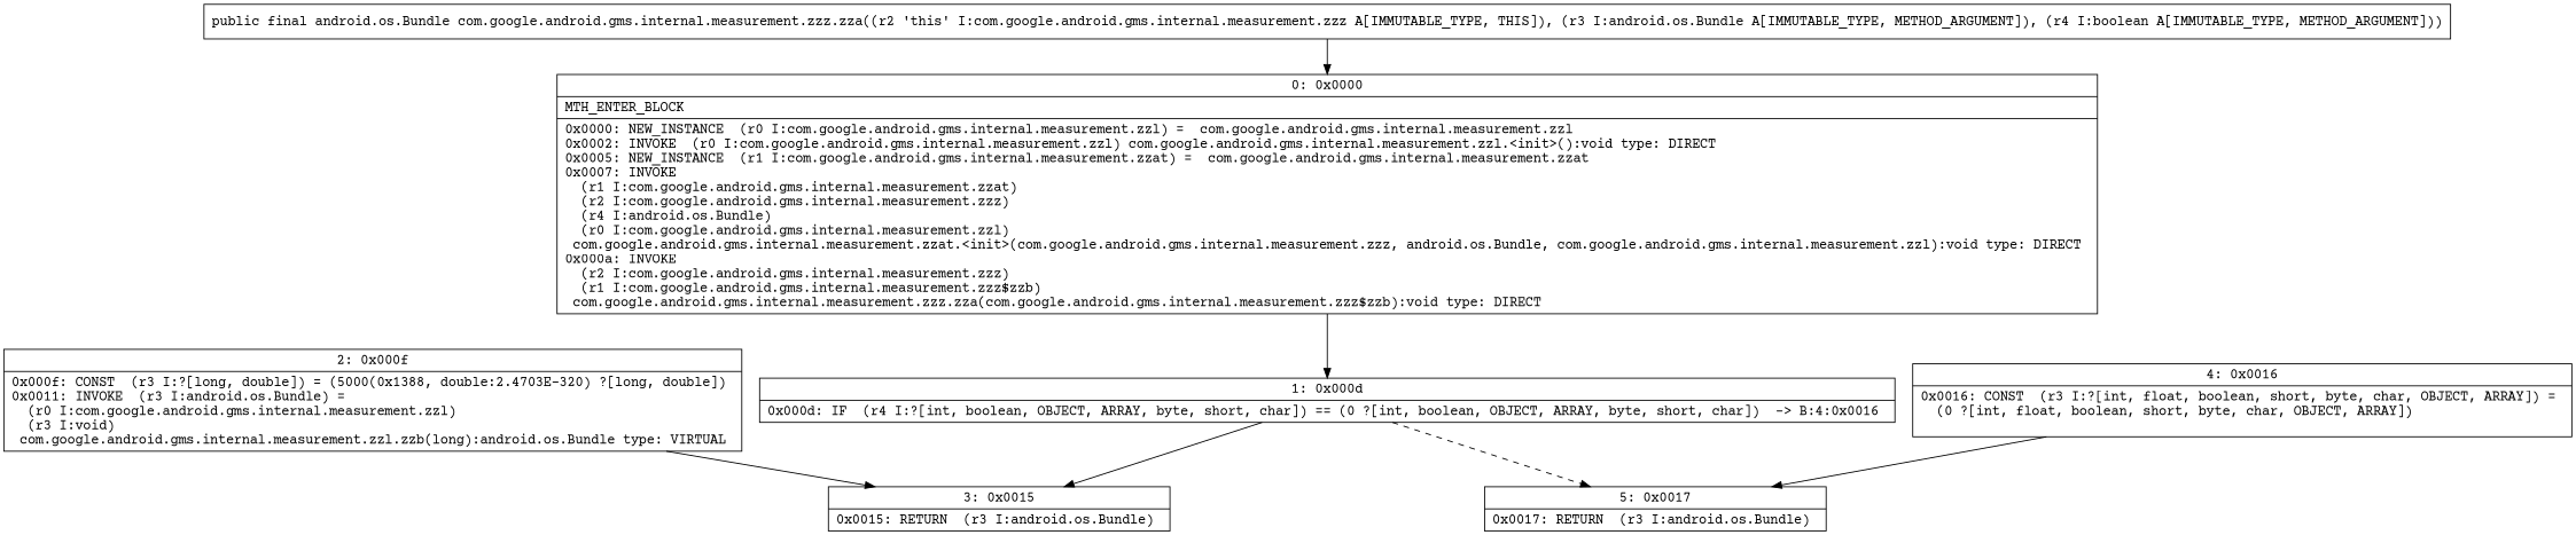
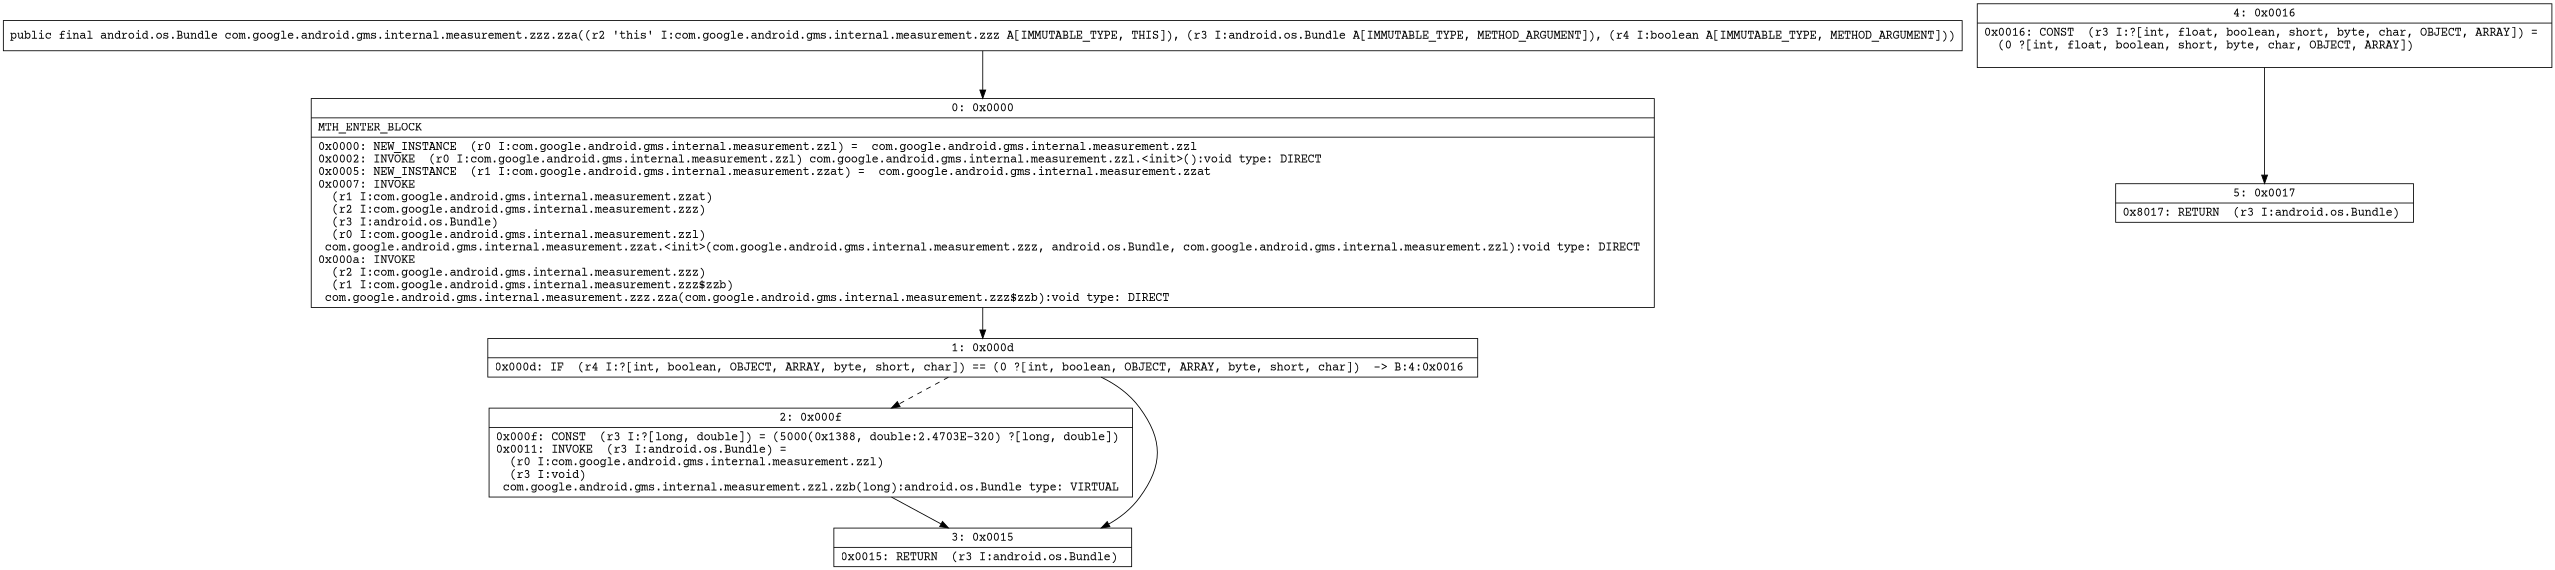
  digraph {
    fontname="Courier Prime"
    node [fontname="Courier Prime" shape=record]
    edge [fontname="Courier Prime"]
-   n1 [label="{0\:\ 0x0000|MTH_ENTER_BLOCK\l|0x0000: NEW_INSTANCE  (r0 I:com.google.android.gms.internal.measurement.zzl) =  com.google.android.gms.internal.measurement.zzl \l0x0002: INVOKE  (r0 I:com.google.android.gms.internal.measurement.zzl) com.google.android.gms.internal.measurement.zzl.\<init\>():void type: DIRECT \l0x0005: NEW_INSTANCE  (r1 I:com.google.android.gms.internal.measurement.zzat) =  com.google.android.gms.internal.measurement.zzat \l0x0007: INVOKE  \l  (r1 I:com.google.android.gms.internal.measurement.zzat)\l  (r2 I:com.google.android.gms.internal.measurement.zzz)\l  (r4 I:android.os.Bundle)\l  (r0 I:com.google.android.gms.internal.measurement.zzl)\l com.google.android.gms.internal.measurement.zzat.\<init\>(com.google.android.gms.internal.measurement.zzz, android.os.Bundle, com.google.android.gms.internal.measurement.zzl):void type: DIRECT \l0x000a: INVOKE  \l  (r2 I:com.google.android.gms.internal.measurement.zzz)\l  (r1 I:com.google.android.gms.internal.measurement.zzz$zzb)\l com.google.android.gms.internal.measurement.zzz.zza(com.google.android.gms.internal.measurement.zzz$zzb):void type: DIRECT \l}"]
+   n1 [label="{0\:\ 0x0000|MTH_ENTER_BLOCK\l|0x0000: NEW_INSTANCE  (r0 I:com.google.android.gms.internal.measurement.zzl) =  com.google.android.gms.internal.measurement.zzl \l0x0002: INVOKE  (r0 I:com.google.android.gms.internal.measurement.zzl) com.google.android.gms.internal.measurement.zzl.\<init\>():void type: DIRECT \l0x0005: NEW_INSTANCE  (r1 I:com.google.android.gms.internal.measurement.zzat) =  com.google.android.gms.internal.measurement.zzat \l0x0007: INVOKE  \l  (r1 I:com.google.android.gms.internal.measurement.zzat)\l  (r2 I:com.google.android.gms.internal.measurement.zzz)\l  (r3 I:android.os.Bundle)\l  (r0 I:com.google.android.gms.internal.measurement.zzl)\l com.google.android.gms.internal.measurement.zzat.\<init\>(com.google.android.gms.internal.measurement.zzz, android.os.Bundle, com.google.android.gms.internal.measurement.zzl):void type: DIRECT \l0x000a: INVOKE  \l  (r2 I:com.google.android.gms.internal.measurement.zzz)\l  (r1 I:com.google.android.gms.internal.measurement.zzz$zzb)\l com.google.android.gms.internal.measurement.zzz.zza(com.google.android.gms.internal.measurement.zzz$zzb):void type: DIRECT \l}"]
    n2 [label="{1\:\ 0x000d|0x000d: IF  (r4 I:?[int, boolean, OBJECT, ARRAY, byte, short, char]) == (0 ?[int, boolean, OBJECT, ARRAY, byte, short, char])  \-\> B:4:0x0016 \l}"]
    n3 [label="{2\:\ 0x000f|0x000f: CONST  (r3 I:?[long, double]) = (5000(0x1388, double:2.4703E\-320) ?[long, double]) \l0x0011: INVOKE  (r3 I:android.os.Bundle) = \l  (r0 I:com.google.android.gms.internal.measurement.zzl)\l  (r3 I:void)\l com.google.android.gms.internal.measurement.zzl.zzb(long):android.os.Bundle type: VIRTUAL \l}"]
    n4 [label="{3\:\ 0x0015|0x0015: RETURN  (r3 I:android.os.Bundle) \l}"]
    n5 [label="{4\:\ 0x0016|0x0016: CONST  (r3 I:?[int, float, boolean, short, byte, char, OBJECT, ARRAY]) = \l  (0 ?[int, float, boolean, short, byte, char, OBJECT, ARRAY])\l \l}"]
-   n6 [label="{5\:\ 0x0017|0x0017: RETURN  (r3 I:android.os.Bundle) \l}"]
+   n6 [label="{5\:\ 0x0017|0x8017: RETURN  (r3 I:android.os.Bundle) \l}"]
    n7 [label="{public final android.os.Bundle com.google.android.gms.internal.measurement.zzz.zza((r2 'this' I:com.google.android.gms.internal.measurement.zzz A[IMMUTABLE_TYPE, THIS]), (r3 I:android.os.Bundle A[IMMUTABLE_TYPE, METHOD_ARGUMENT]), (r4 I:boolean A[IMMUTABLE_TYPE, METHOD_ARGUMENT])) }"]
    n1 -> n2
-   n2 -> n6 [style=dashed]
+   n2 -> n3 [style=dashed]
    n2 -> n4
    n3 -> n4
    n5 -> n6
    n7 -> n1
  }
